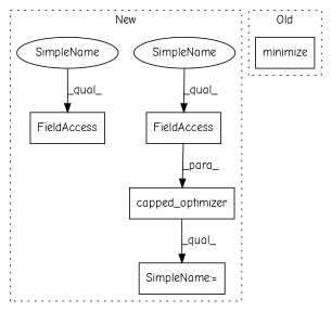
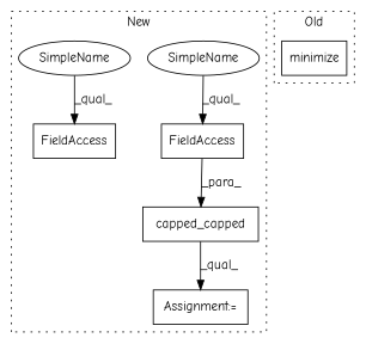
  digraph {
    fontname="Comic Neue"
    node [a=32 fontname="Comic Neue" l=24 s=1175 shape=box]
    edge [fontname="Comic Neue"]
-   n1 [l="17,1" label=capped_optimizer s="1146,1213"]
+   n1 [l="17,1" label=capped_capped s="1146,1213"]
    n2 [a=22 label=FieldAccess]
    n3 [a=22 label=FieldAccess s=1512]
-   n4 [a=7 l=1 label="SimpleName:=" s=1145]
+   n4 [a=7 l=1 label="Assignment:=" s=1145]
    n5 [a=42 l=6 label=SimpleName shape=ellipse]
    n6 [a=42 l=6 label=SimpleName s=1512 shape=ellipse]
    n7 [l="9,1" label=minimize s="1188,1210"]
    subgraph cluster_1 {
      label=New
      style=dotted
      n1
      n2
      n3
      n4
      n5
      n6
    }
    subgraph cluster_2 {
      label=Old
      style=dotted
      n7
    }
    n1 -> n4 [label=_qual_]
    n2 -> n1 [label=_para_]
    n5 -> n2 [label=_qual_]
    n6 -> n3 [label=_qual_]
  }
